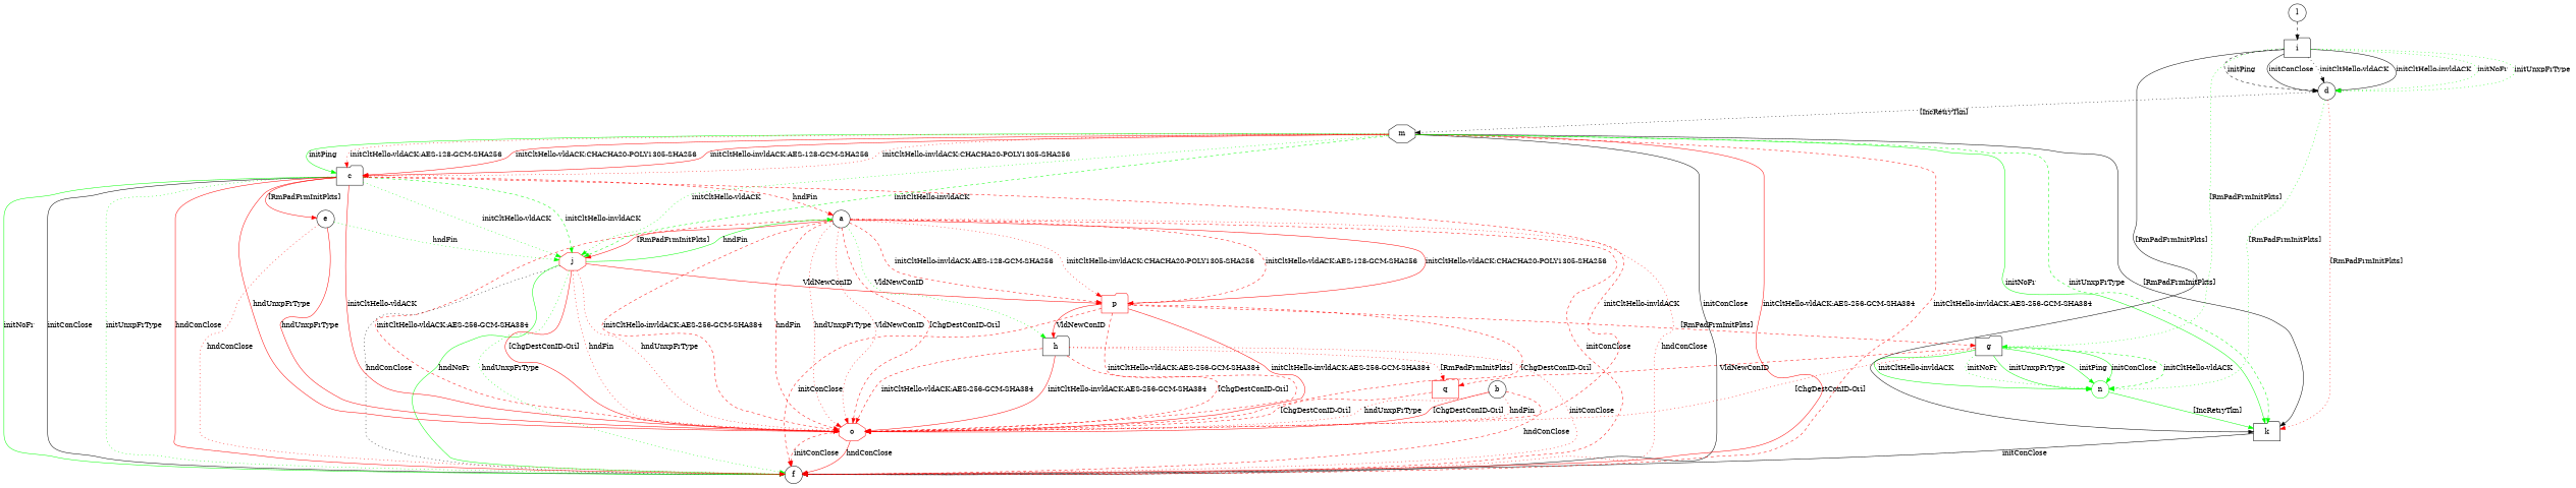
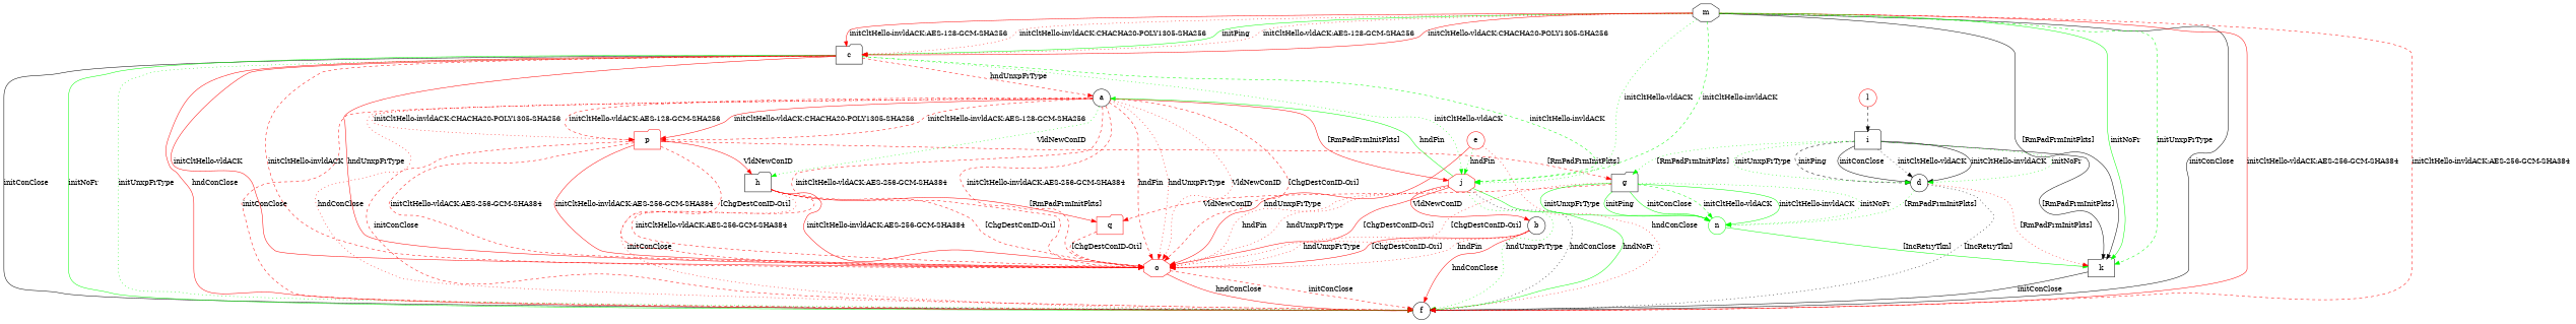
  digraph {
    node [shape=circle]
    edge [color=red style=solid]
    a
    f
    h [shape=folder]
    j [color=red shape=octagon]
    o [color=red shape=octagon]
    p [color=red shape=folder]
    q [color=red shape=folder]
    b
    g [shape=folder]
    n [color=green]
    c [shape=folder]
-   e
+   e [color=red]
    k [shape=folder]
    d
    m [shape=octagon]
    i [shape=folder]
-   l
+   l [color=red]
    a -> f [label="initConClose " style=dashed]
    a -> f [label="hndConClose " style=dotted]
    a -> h [color=green label="VldNewConID " style=dotted]
    a -> j [label="[RmPadFrmInitPkts] "]
    a -> o [label="initCltHello-vldACK:AES-256-GCM-SHA384 " style=dashed]
    a -> o [label="initCltHello-invldACK:AES-256-GCM-SHA384 " style=dashed]
    a -> o [label="hndFin " style=dashed]
    a -> o [label="hndUnxpFrType " style=dotted]
    a -> o [label="VldNewConID " style=dotted]
    a -> o [label="[ChgDestConID-Ori] " style=dashed]
    a -> p [label="initCltHello-vldACK:AES-128-GCM-SHA256 " style=dashed]
    a -> p [label="initCltHello-vldACK:CHACHA20-POLY1305-SHA256 "]
    a -> p [label="initCltHello-invldACK:AES-128-GCM-SHA256 " style=dashed]
    a -> p [label="initCltHello-invldACK:CHACHA20-POLY1305-SHA256 " style=dotted]
    h -> f [label="initConClose " style=dotted]
    h -> o [label="initCltHello-vldACK:AES-256-GCM-SHA384 " style=dashed]
    h -> o [label="initCltHello-invldACK:AES-256-GCM-SHA384 "]
    h -> o [label="[ChgDestConID-Ori] " style=dashed]
-   h -> q [label="[RmPadFrmInitPkts] " style=dotted]
+   h -> q [label="[RmPadFrmInitPkts] "]
    j -> a [color=green label="hndFin "]
    j -> f [label="hndConClose " style=dotted color=""]
    j -> f [color=green label="hndNoFr "]
    j -> f [color=green label="hndUnxpFrType " style=dotted]
    j -> o [label="hndFin " style=dotted]
    j -> o [label="hndUnxpFrType " style=dotted]
    j -> o [label="[ChgDestConID-Ori] "]
-   j -> p [label="VldNewConID "]
+   j -> b [label="VldNewConID "]
    o -> f [label="initConClose " style=dashed]
    o -> f [label="hndConClose "]
    p -> f [label="initConClose " style=dashed]
    p -> h [label="VldNewConID "]
    p -> o [label="initCltHello-vldACK:AES-256-GCM-SHA384 " style=dashed]
    p -> o [label="initCltHello-invldACK:AES-256-GCM-SHA384 "]
    p -> o [label="[ChgDestConID-Ori] " style=dashed]
    p -> g [label="[RmPadFrmInitPkts] " style=dashed]
    q -> o [label="[ChgDestConID-Ori] " style=dashed]
-   b -> f [label="hndConClose " style=dashed]
+   b -> f [label="hndConClose "]
    b -> o [label="hndFin " style=dotted]
    b -> o [label="hndUnxpFrType " style=dotted]
    b -> o [label="[ChgDestConID-Ori] "]
    g -> o [label="[ChgDestConID-Ori] " style=dotted]
    g -> q [label="VldNewConID " style=dashed]
    g -> n [color=green label="initPing "]
    g -> n [color=green label="initConClose "]
    g -> n [color=green label="initCltHello-vldACK " style=dashed]
    g -> n [color=green label="initCltHello-invldACK "]
    g -> n [color=green label="initNoFr " style=dotted]
    g -> n [color=green label="initUnxpFrType "]
    n -> k [color=green label="[IncRetryTkn] "]
-   c -> a [label="hndFin " style=dashed]
+   c -> a [label="hndUnxpFrType " style=dashed]
    c -> f [label="initConClose " color=""]
    c -> f [color=green label="initNoFr "]
    c -> f [color=green label="initUnxpFrType " style=dotted]
    c -> f [label="hndConClose "]
    c -> j [color=green label="initCltHello-vldACK " style=dotted]
    c -> j [color=green label="initCltHello-invldACK " style=dashed]
    c -> o [label="initCltHello-vldACK "]
    c -> o [label="initCltHello-invldACK " style=dashed]
    c -> o [label="hndUnxpFrType "]
-   c -> e [label="[RmPadFrmInitPkts] "]
    e -> f [label="hndConClose " style=dotted]
    e -> j [color=green label="hndFin " style=dotted]
    e -> o [label="hndUnxpFrType "]
    k -> f [label="initConClose " color=""]
    d -> n [color=green label="[RmPadFrmInitPkts] " style=dotted]
    d -> k [label="[RmPadFrmInitPkts] " style=dotted]
-   d -> m [label="[IncRetryTkn] " style=dotted color=""]
+   d -> f [label="[IncRetryTkn] " style=dotted color=""]
    m -> f [label="initConClose " color=""]
    m -> f [label="initCltHello-vldACK:AES-256-GCM-SHA384 "]
    m -> f [label="initCltHello-invldACK:AES-256-GCM-SHA384 " style=dashed]
    m -> j [color=green label="initCltHello-vldACK " style=dotted]
    m -> j [color=green label="initCltHello-invldACK " style=dashed]
    m -> c [color=green label="initPing "]
    m -> c [label="initCltHello-vldACK:AES-128-GCM-SHA256 " style=dotted]
    m -> c [label="initCltHello-vldACK:CHACHA20-POLY1305-SHA256 "]
    m -> c [label="initCltHello-invldACK:AES-128-GCM-SHA256 "]
    m -> c [label="initCltHello-invldACK:CHACHA20-POLY1305-SHA256 " style=dotted]
    m -> k [label="[RmPadFrmInitPkts] " color=""]
    m -> k [color=green label="initNoFr "]
    m -> k [color=green label="initUnxpFrType " style=dashed]
    i -> g [color=green label="[RmPadFrmInitPkts] " style=dotted]
    i -> k [color=black label="[RmPadFrmInitPkts] "]
    i -> d [label="initPing " style=dashed color=""]
    i -> d [label="initConClose " color=""]
    i -> d [label="initCltHello-vldACK " style=dotted color=""]
    i -> d [label="initCltHello-invldACK " color=""]
    i -> d [color=green label="initNoFr " style=dotted]
    i -> d [color=green label="initUnxpFrType " style=dotted]
    l -> i [style=dashed color=""]
  }
